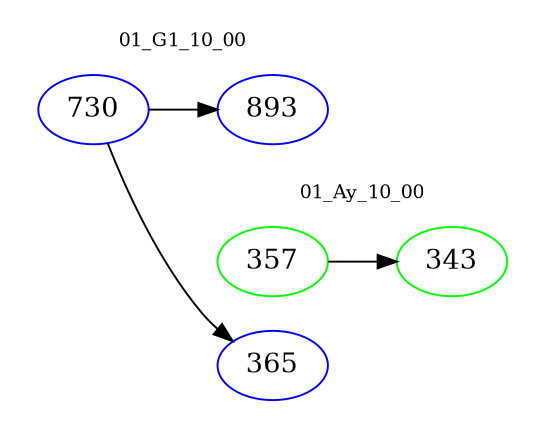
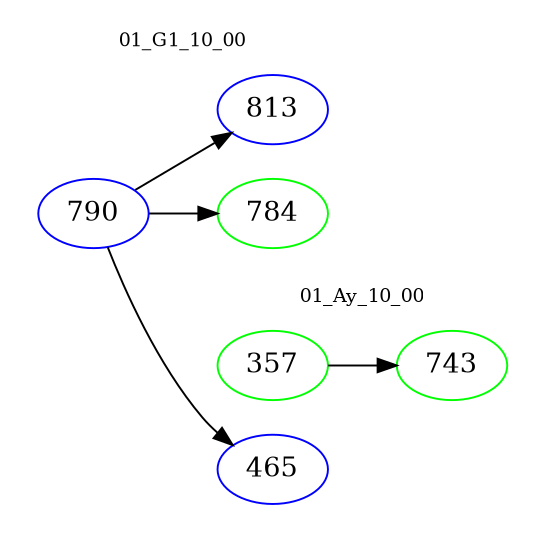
  digraph {
    rankdir=LR
    node [color=green]
    edge [color=black]
    n1 [label=357]
-   n2 [label=343]
-   n3 [color=blue label=365]
-   n4 [color=blue label=730]
-   n6 [color=blue label=893]
+   n2 [label=743]
+   n3 [color=blue label=465]
+   n4 [color=blue label=790]
+   n5 [label=784]
+   n6 [color=blue label=813]
    subgraph cluster_1 {
      color=white
      fontsize=10
      label="01_Ay_10_00"
      n1
      n2
      n3
    }
    subgraph cluster_2 {
      color=white
      fontsize=10
      label="01_G1_10_00"
      n4
+     n5
      n6
    }
    n1 -> n2
    n4 -> n3
+   n4 -> n5
    n4 -> n6
  }
